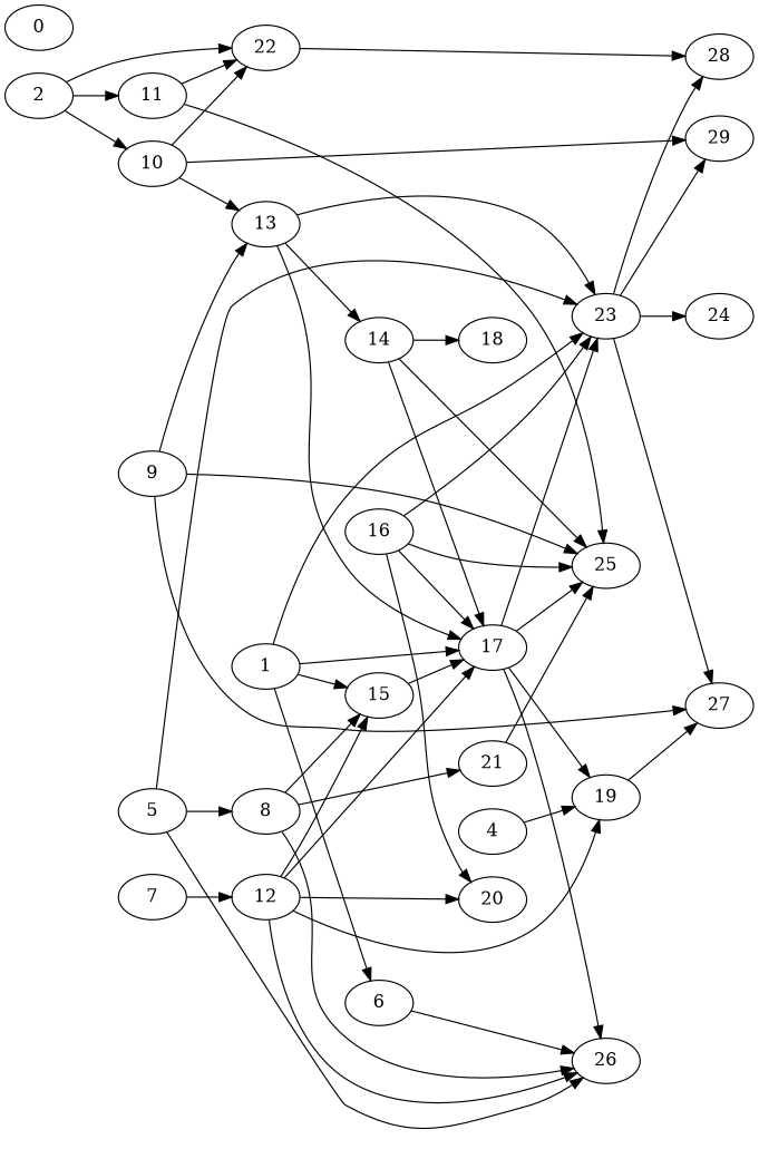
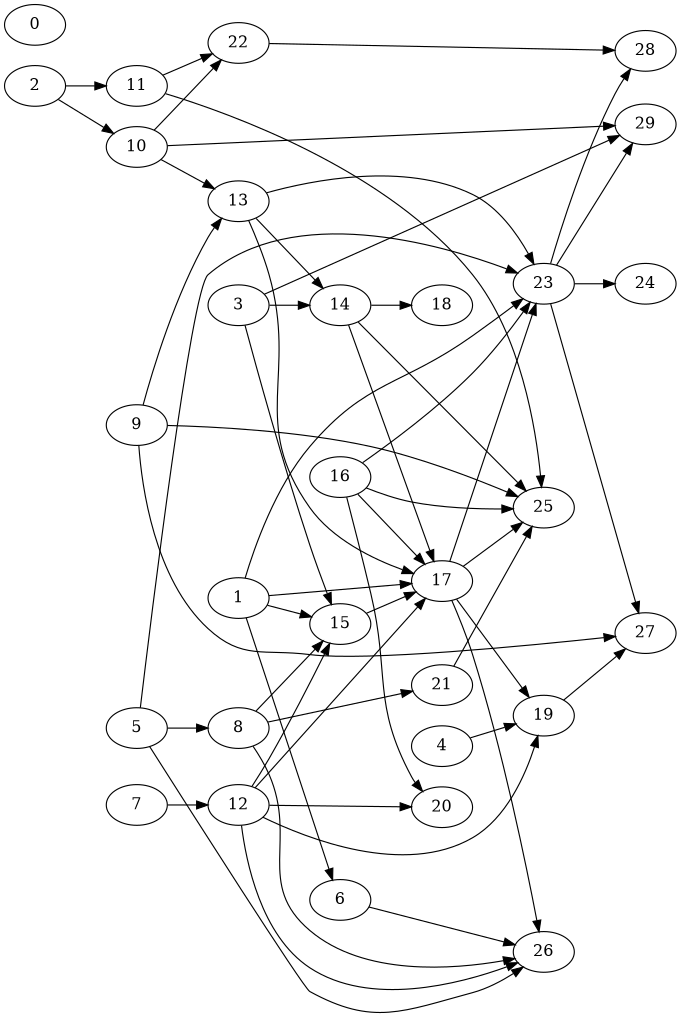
  digraph {
    "Duplicate states"=0
    GraphType=Random
    "Max states in OPEN"=0
    Modes="120000ms; topo-ordered tasks, ; Pruning: task equivalence, fixed order ready list, ; F-value: ; Optimisation: best schedule length (SL) optimisation on equal, "
    NumberOfTasks=30
    "Pruned using list schedule length"=1
    "States removed from OPEN"=0
    TargetSystem="Homogeneous-6"
    "Time to schedule (ms)"=100
    "Total idle time"=1047
    "Total schedule length"=706
    "Total sequential time"=2890
    "Total states created"=2
    rankdir=LR
    node ["Finish time"=261 Processor=0 "Start time"=0 Weight=138]
    edge [Weight=2]
    2 ["Finish time"=154 Weight=154]
    10 ["Finish time"=215 "Start time"=154 Weight=61]
    11 ["Finish time"=236 Processor=2 "Start time"=159 Weight=77]
    22 ["Finish time"=390 Processor=2 "Start time"=236 Weight=154]
    13 ["Start time"=215 Weight=46]
    29 ["Finish time"=694 Processor=1 "Start time"=571 Weight=123]
    25 ["Finish time"=586 Processor=2 "Start time"=432 Weight=154]
    28 ["Finish time"=662 Processor=5 "Start time"=570 Weight=92]
    17 ["Finish time"=430 "Start time"=369 Weight=61]
    23 ["Finish time"=568 "Start time"=430]
    14 ["Finish time"=369 "Start time"=261 Weight=108]
    7 ["Finish time"=138 Processor=1]
    12 [Processor=1 "Start time"=138 Weight=123]
    26 ["Finish time"=578 Processor=3 "Start time"=440]
    15 ["Finish time"=292 Processor=1 "Start time"=261 Weight=31]
    19 ["Finish time"=540 Processor=1 "Start time"=432 Weight=108]
    20 ["Finish time"=624 Processor=3 "Start time"=578 Weight=46]
    27 ["Finish time"=706 "Start time"=568]
    9 ["Finish time"=108 Processor=2 Weight=108]
    24 ["Finish time"=665 Processor=4 "Start time"=573 Weight=92]
    18 ["Finish time"=463 Processor=4 "Start time"=371 Weight=92]
    5 ["Finish time"=31 Processor=3 Weight=31]
    8 ["Finish time"=169 Processor=3 "Start time"=31]
    21 ["Finish time"=246 Processor=3 "Start time"=169 Weight=77]
+   3 ["Finish time"=46 Processor=4 Weight=46]
    16 ["Finish time"=77 Processor=5 Weight=77]
    1 ["Finish time"=77 Processor=4 "Start time"=46 Weight=31]
    6 ["Finish time"=231 Processor=4 "Start time"=77 Weight=154]
    4 ["Finish time"=108 Processor=5 "Start time"=77 Weight=31]
    0 ["Finish time"=231 Processor=5 "Start time"=108 Weight=123]
    2 -> 10 [Weight=6]
    2 -> 11 [Weight=5]
-   2 -> 22 [Weight=3]
    10 -> 22 [Weight=6]
    10 -> 13 [Weight=9]
    10 -> 29
    11 -> 22 [Weight=3]
    11 -> 25 [Weight=8]
    22 -> 28 [Weight=5]
    13 -> 17 [Weight=7]
    13 -> 23 [Weight=7]
    13 -> 14 [Weight=3]
    17 -> 25
    17 -> 23
    17 -> 26 [Weight=10]
    17 -> 19
    23 -> 29 [Weight=3]
    23 -> 28
    23 -> 27 [Weight=7]
    23 -> 24 [Weight=5]
    14 -> 25
    14 -> 17 [Weight=7]
    14 -> 18
    7 -> 12 [Weight=4]
    12 -> 17 [Weight=9]
    12 -> 26 [Weight=9]
    12 -> 15 [Weight=9]
    12 -> 19
    12 -> 20 [Weight=8]
    15 -> 17 [Weight=10]
    19 -> 27 [Weight=7]
    9 -> 13 [Weight=4]
    9 -> 25 [Weight=6]
    9 -> 27 [Weight=6]
    5 -> 23 [Weight=6]
    5 -> 26 [Weight=3]
    5 -> 8 [Weight=5]
    8 -> 26 [Weight=5]
    8 -> 15 [Weight=4]
    8 -> 21 [Weight=10]
    21 -> 25 [Weight=10]
+   3 -> 29
+   3 -> 14 [Weight=5]
+   3 -> 15 [Weight=5]
    16 -> 25
    16 -> 17 [Weight=9]
    16 -> 23 [Weight=10]
    16 -> 20 [Weight=3]
    1 -> 17 [Weight=5]
    1 -> 23
    1 -> 15
    1 -> 6 [Weight=7]
    6 -> 26 [Weight=4]
    4 -> 19 [Weight=3]
  }
